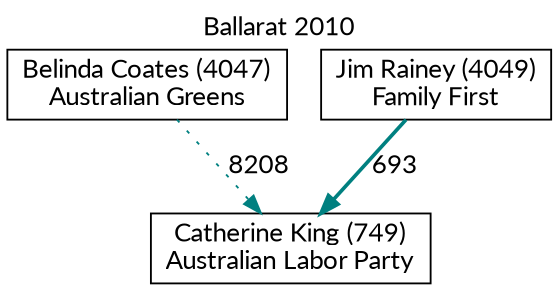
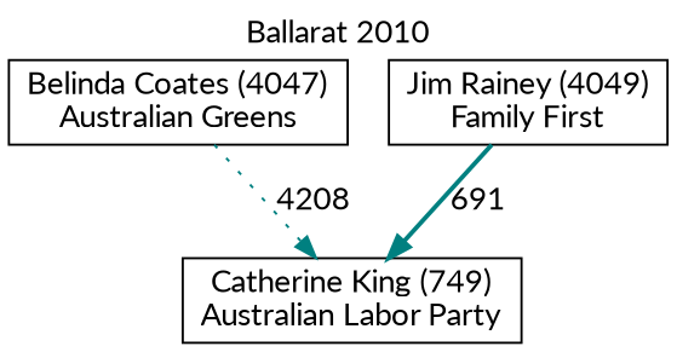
  digraph {
    fontname=Lato
    label="Ballarat 2010"
    labelloc=t
    mclimit=10
    node [fontname=Lato shape=box]
    edge [color=teal fontname=Lato]
    n1 [label="Catherine King (749)\nAustralian Labor Party"]
    n2 [label="Belinda Coates (4047)\nAustralian Greens"]
    n3 [label="Jim Rainey (4049)\nFamily First"]
-   n2 -> n1 [label=8208 style=dotted]
-   n3 -> n1 [label=693 style=bold]
+   n2 -> n1 [label=4208 style=dotted]
+   n3 -> n1 [label=691 style=bold]
  }
